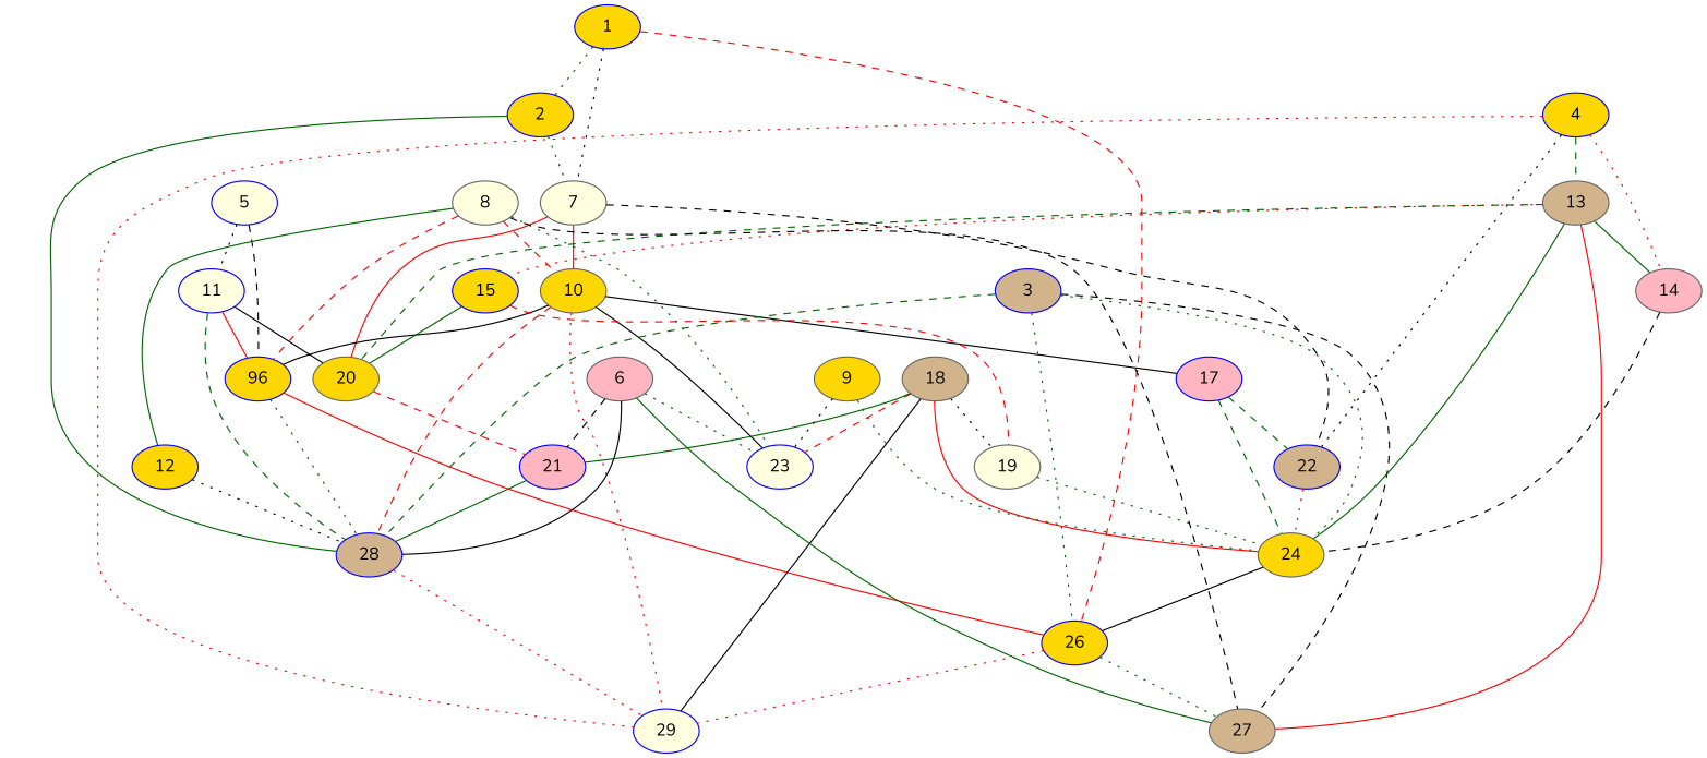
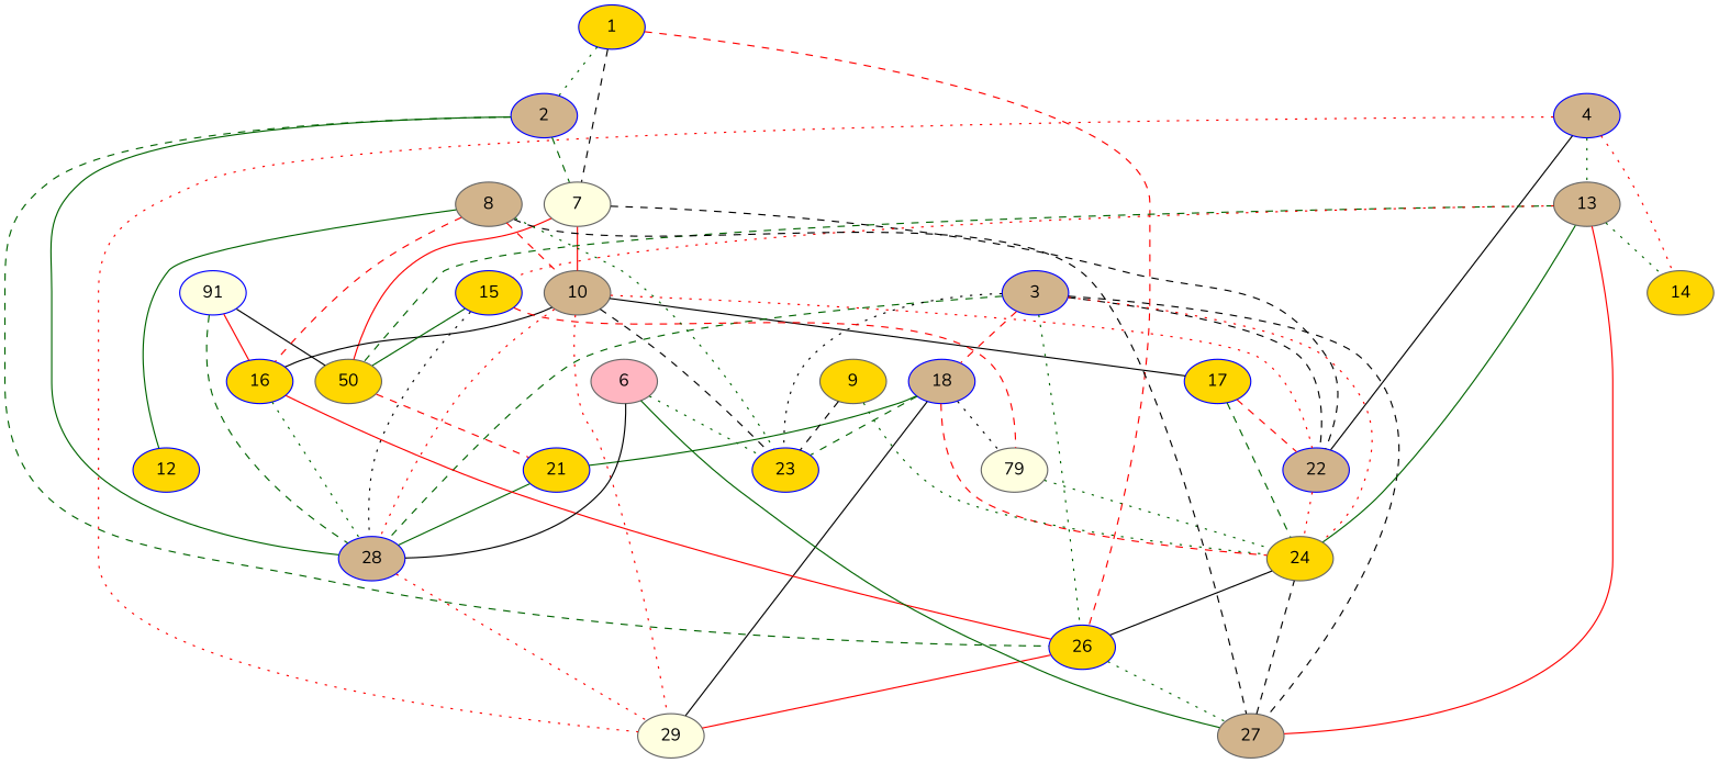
  graph {
    fontname=Nunito
    node [color=blue fillcolor=gold fontname=Nunito style=filled]
    edge [color=darkgreen fontname=Nunito style=dashed weight=1.0]
    1
-   2
+   2 [fillcolor=tan]
    7 [color=gray40 fillcolor=lightyellow]
    26
    28 [fillcolor=tan]
    22 [fillcolor=tan]
-   10 [color=gray40]
-   20 [color=gray40]
+   10 [color=gray40 fillcolor=tan]
+   20 [color=gray40 label=50]
    27 [color=gray40 fillcolor=tan]
-   29 [fillcolor=lightyellow]
+   29 [color=gray40 fillcolor=lightyellow]
    3 [fillcolor=tan]
-   18 [color=gray40 fillcolor=tan]
-   23 [fillcolor=lightyellow]
+   18 [fillcolor=tan]
+   23
    24 [color=gray40]
-   21 [fillcolor=lightpink]
-   19 [color=gray40 fillcolor=lightyellow]
-   4
+   21
+   19 [color=gray40 fillcolor=lightyellow label=79]
+   4 [fillcolor=tan]
    13 [color=gray40 fillcolor=tan]
-   14 [color=gray40 fillcolor=lightpink]
+   14 [color=gray40]
    15
-   5 [fillcolor=lightyellow]
-   11 [fillcolor=lightyellow]
-   16 [label=96]
+   11 [fillcolor=lightyellow label=91]
+   16
    6 [color=gray40 fillcolor=lightpink]
-   17 [fillcolor=lightpink]
-   8 [color=gray40 fillcolor=lightyellow]
+   17
+   8 [color=gray40 fillcolor=tan]
    12
    9 [color=gray40]
    1 -- 2 [style=dotted]
-   1 -- 7 [color=black style=dotted]
+   1 -- 7 [color=black]
    1 -- 26 [color=red]
-   2 -- 7 [style=dotted weight=2.0]
+   2 -- 7 [weight=2.0]
+   2 -- 26
    2 -- 28 [style=solid]
    7 -- 22 [color=black]
    7 -- 10 [color=red style=solid]
    7 -- 20 [color=red style=solid weight=2.0]
    26 -- 27 [style=dotted]
-   26 -- 29 [color=red style=dotted]
+   26 -- 29 [color=red style=solid]
    28 -- 29 [color=red style=dotted]
    22 -- 24 [color=red style=dotted]
-   10 -- 28 [color=red]
+   10 -- 28 [color=red style=dotted]
+   10 -- 22 [color=red style=dotted]
    10 -- 29 [color=red style=dotted]
-   10 -- 23 [color=black style=solid]
+   10 -- 23 [color=black]
    10 -- 16 [color=black style=solid weight=2.0]
    10 -- 17 [color=black style=solid]
    20 -- 21 [color=red]
    3 -- 26 [style=dotted]
    3 -- 28
+   3 -- 22 [color=black]
    3 -- 27 [color=black]
-   3 -- 24 [style=dotted weight=2.0]
+   3 -- 18 [color=red]
+   3 -- 23 [color=black style=dotted]
+   3 -- 24 [color=red style=dotted weight=2.0]
    18 -- 29 [color=black style=solid]
-   18 -- 23 [color=red]
-   18 -- 24 [color=red style=solid]
+   18 -- 23
+   18 -- 24 [color=red]
    18 -- 21 [style=solid]
    18 -- 19 [color=black style=dotted]
    24 -- 26 [color=black style=solid]
    21 -- 28 [style=solid]
    19 -- 24 [style=dotted]
-   4 -- 22 [color=black style=dotted]
+   4 -- 22 [color=black style=solid]
    4 -- 29 [color=red style=dotted]
-   4 -- 13 [weight=2.0]
+   4 -- 13 [style=dotted weight=2.0]
    4 -- 14 [color=red style=dotted]
    13 -- 20
    13 -- 27 [color=red style=solid]
    13 -- 24 [style=solid weight=2.0]
-   13 -- 14 [style=solid]
+   13 -- 14 [style=dotted]
    13 -- 15 [color=red style=dotted]
-   14 -- 24 [color=black]
-   12 -- 28 [color=black style=dotted]
+   27 -- 24 [color=black]
+   15 -- 28 [color=black style=dotted]
    15 -- 20 [style=solid]
    15 -- 19 [color=red]
-   5 -- 11 [color=black style=dotted]
-   5 -- 16 [color=black]
    11 -- 28
    11 -- 20 [color=black style=solid]
    11 -- 16 [color=red style=solid]
    16 -- 26 [color=red style=solid]
    16 -- 28 [style=dotted]
    6 -- 28 [color=black style=solid]
    6 -- 27 [style=solid]
    6 -- 23 [style=dotted]
-   6 -- 21 [color=black]
-   17 -- 22
+   17 -- 22 [color=red]
    17 -- 24
    8 -- 10 [color=red]
    8 -- 27 [color=black]
    8 -- 23 [style=dotted weight=2.0]
    8 -- 16 [color=red]
    8 -- 12 [style=solid]
-   9 -- 23 [color=black style=dotted]
+   9 -- 23 [color=black]
    9 -- 24 [style=dotted]
  }
